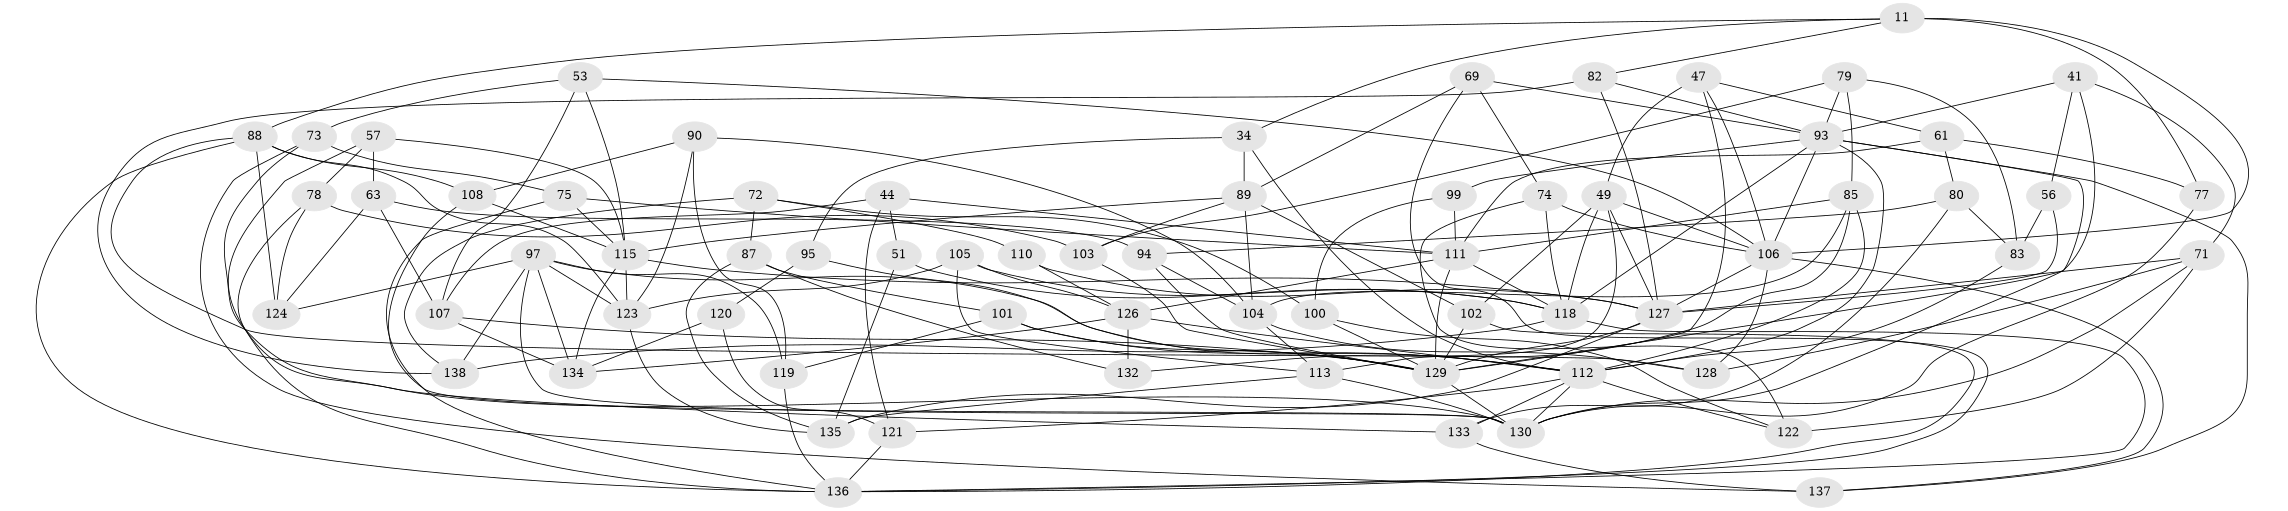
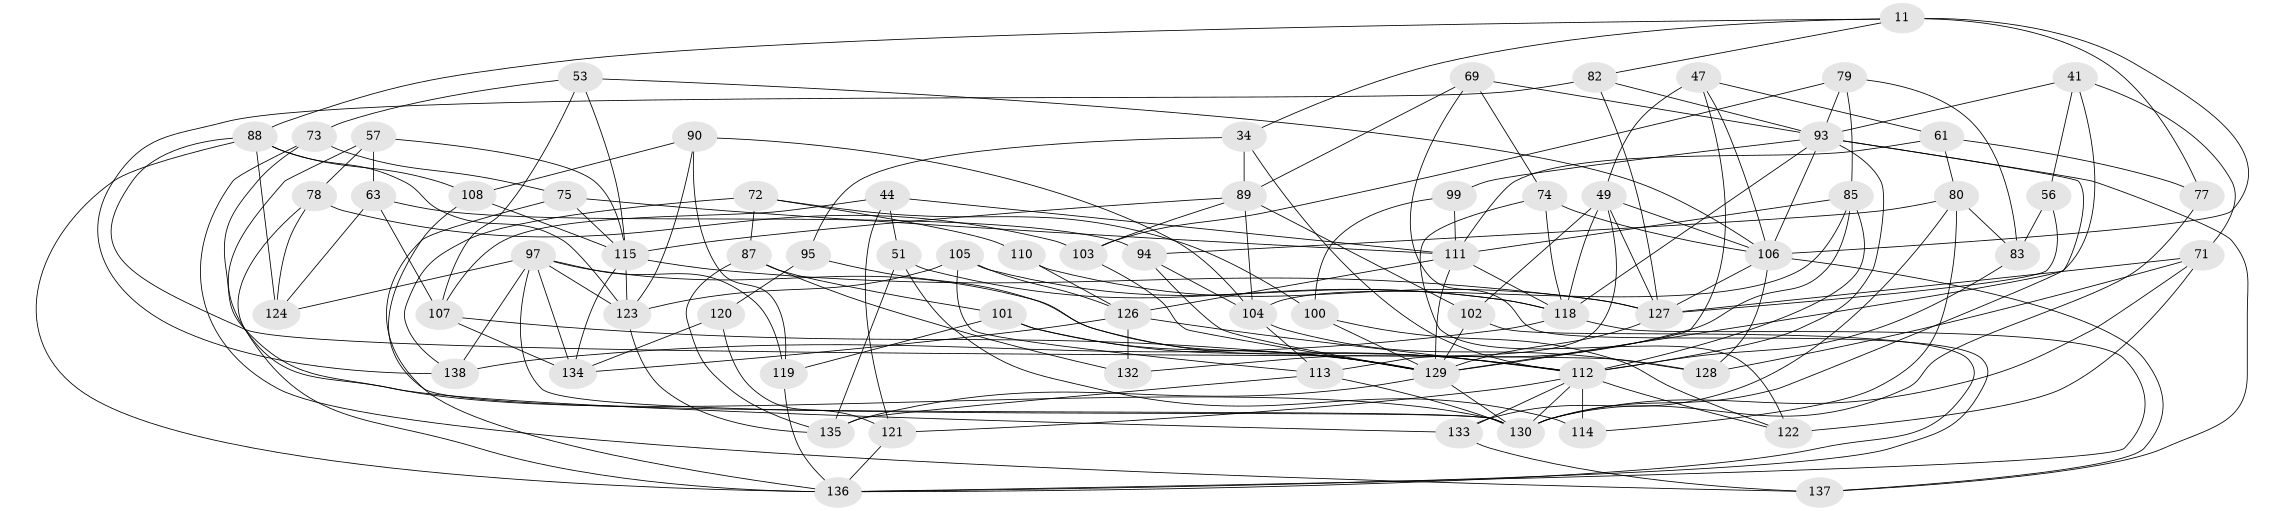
  graph {
    node [color=gray90 style=filled]
    11 [super="+8"]
    34 [super="+10"]
    77
    82
    88 [super="+3+43"]
    106 [super="+40+46+84"]
    89 [super="+58"]
    95
    112 [super="+20+22+27+96"]
    130 [super="+15+55+117"]
    93 [super="+30+81"]
    127 [super="+67+86"]
    138
    124
    136 [super="+60"]
    128
    108
    123 [super="+50"]
    137
    102
    115 [super="+28+91"]
    103
    104 [super="+92"]
    129 [super="+4+13+24+70"]
    120
    121
+   114 [super="+68"]
    133
    122
    56 [super="+45"]
    83
    41
    71 [super="+21"]
    118 [super="+116"]
    99
    135 [super="+42"]
    44
    51
    107 [super="+39"]
    111 [super="+76+98"]
    134 [super="+131"]
    126 [super="+26+109"]
    49 [super="+17"]
    113 [super="+33"]
    47
    61
    80 [super="+32"]
    73 [super="+12"]
    75 [super="+54"]
    53
    57
    n52 [label=63]
    78
    94
    69
    74
    72
    87
    100
    110
    132
    101
    79
    85 [super="+63"]
    119
    90
    97 [super="+6+29"]
    105
    11 -- 34
    11 -- 77 [weight=2]
    11 -- 82
    11 -- 88
    11 -- 106
    34 -- 89 [weight=2]
    34 -- 95 [weight=2]
    34 -- 112
    77 -- 130
    82 -- 93
    82 -- 127
    82 -- 138
    88 -- 124
    88 -- 136
    88 -- 128
    88 -- 108
    88 -- 123 [weight=2]
    106 -- 127 [weight=3]
    106 -- 128
    106 -- 137
    89 -- 102
    89 -- 115
    89 -- 103
    89 -- 104 [weight=2]
    95 -- 129
    95 -- 120
    112 -- 130
    112 -- 121
+   112 -- 114 [weight=3]
    112 -- 133
    112 -- 122
    93 -- 106
    93 -- 112 [weight=2]
    93 -- 130 [weight=3]
    93 -- 137
    93 -- 118 [weight=2]
    93 -- 99
    127 -- 129 [weight=3]
    108 -- 130
    108 -- 115
    123 -- 135 [weight=2]
    102 -- 136
    102 -- 129
    115 -- 127
    115 -- 123
    115 -- 134
    103 -- 129
    104 -- 128
    104 -- 113
    129 -- 130 [weight=3]
-   127 -- 135
+   129 -- 135
    120 -- 121
    120 -- 134
    121 -- 136
    133 -- 137
    56 -- 127 [weight=2]
    56 -- 83
    83 -- 112
    41 -- 93
    41 -- 129
    41 -- 56
    41 -- 71
    71 -- 130 [weight=2]
    71 -- 127
    71 -- 128
    71 -- 122
    118 -- 138
    118 -- 136
    99 -- 111 [weight=2]
    99 -- 100
    44 -- 121
    44 -- 51
    44 -- 107
    44 -- 111
+   51 -- 114
    51 -- 118
    51 -- 135
    107 -- 129 [weight=2]
    107 -- 134
    111 -- 129
    111 -- 118 [weight=2]
    111 -- 126
    126 -- 112
    126 -- 134
    126 -- 132 [weight=2]
    49 -- 106 [weight=2]
    49 -- 127
    49 -- 102
    49 -- 118
    49 -- 113 [weight=2]
    113 -- 130
    113 -- 135
    47 -- 106
    47 -- 129
    47 -- 49
    47 -- 61
    61 -- 77
    61 -- 111
    61 -- 80
+   80 -- 114 [weight=2]
    80 -- 133
    80 -- 83
    80 -- 94
    73 -- 130 [weight=2]
    73 -- 137
    73 -- 75 [weight=2]
    75 -- 136
    75 -- 115
    75 -- 111 [weight=2]
    53 -- 106
    53 -- 115
    53 -- 107
    53 -- 73
    57 -- 115
    57 -- 133
    57 -- n52
    57 -- 78
    n52 -- 124
    n52 -- 107
    n52 -- 94
    78 -- 124
    78 -- 136
    78 -- 103
    94 -- 104
    94 -- 129
    69 -- 89
    69 -- 93
    69 -- 136
    69 -- 74
    74 -- 106
    74 -- 122
    74 -- 118
    72 -- 138
    72 -- 87
    72 -- 100
    72 -- 110
    87 -- 135
    87 -- 132
    87 -- 101
    100 -- 129
    100 -- 122
    110 -- 127
    110 -- 126 [weight=2]
    101 -- 112
    101 -- 129
    101 -- 119
    79 -- 93
    79 -- 103
    79 -- 83
    79 -- 85
    85 -- 112
    85 -- 104
    85 -- 111 [weight=2]
    85 -- 132
    119 -- 136
    90 -- 108
    90 -- 123
    90 -- 104
    90 -- 119
    97 -- 112
    97 -- 130
    97 -- 138
    97 -- 124
    97 -- 123
    97 -- 134 [weight=2]
    97 -- 119
    105 -- 123
    105 -- 118
    105 -- 126
    105 -- 113
  }
